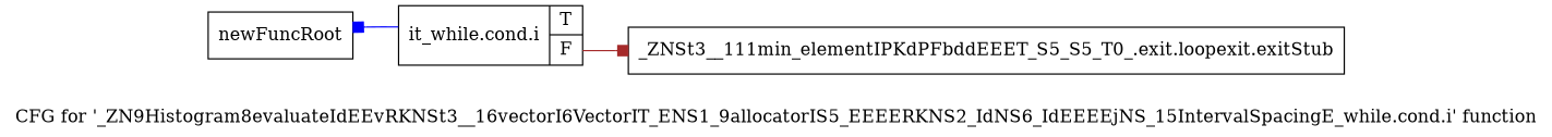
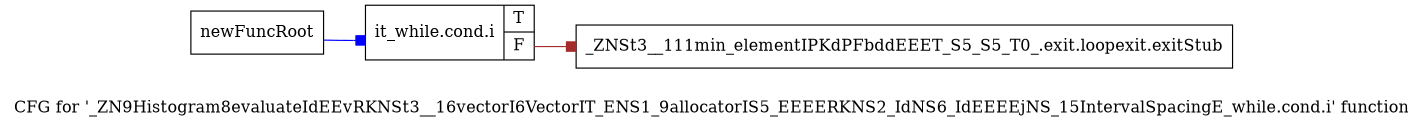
  digraph {
    label="CFG for '_ZN9Histogram8evaluateIdEEvRKNSt3__16vectorI6VectorIT_ENS1_9allocatorIS5_EEEERKNS2_IdNS6_IdEEEEjNS_15IntervalSpacingE_while.cond.i' function"
    rankdir=LR
    node [shape=record]
    edge [arrowhead=box]
    n1 [label="{newFuncRoot}"]
    n2 [label="{it_while.cond.i|{<s0>T|<s1>F}}"]
    n3 [label="{_ZNSt3__111min_elementIPKdPFbddEEET_S5_S5_T0_.exit.loopexit.exitStub}"]
-   n2 -> n1 [color=blue]
+   n1 -> n2 [color=blue]
    n2 -> n3 [color=brown tailport=s1]
  }
